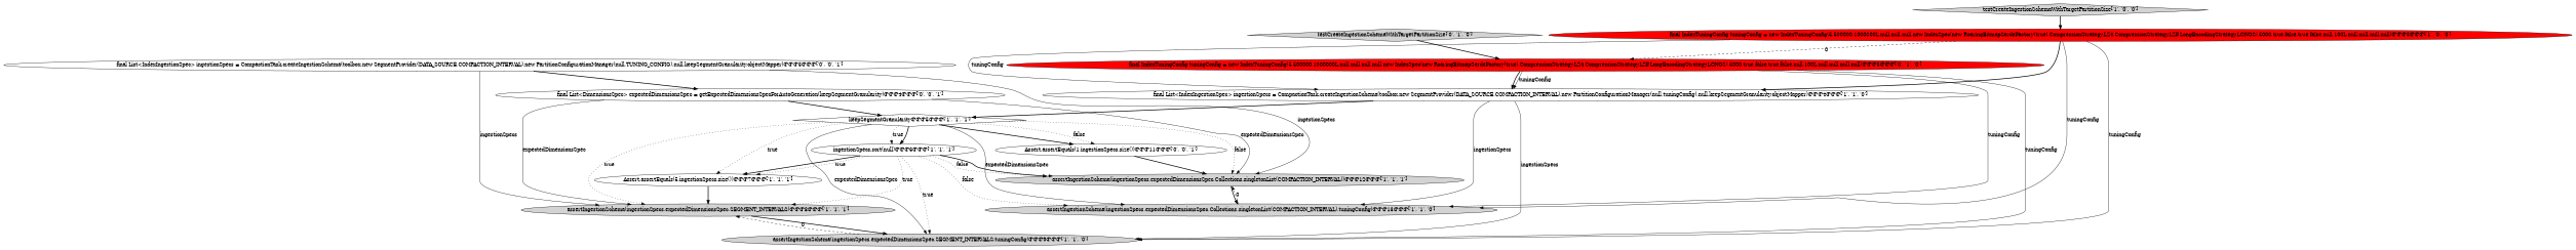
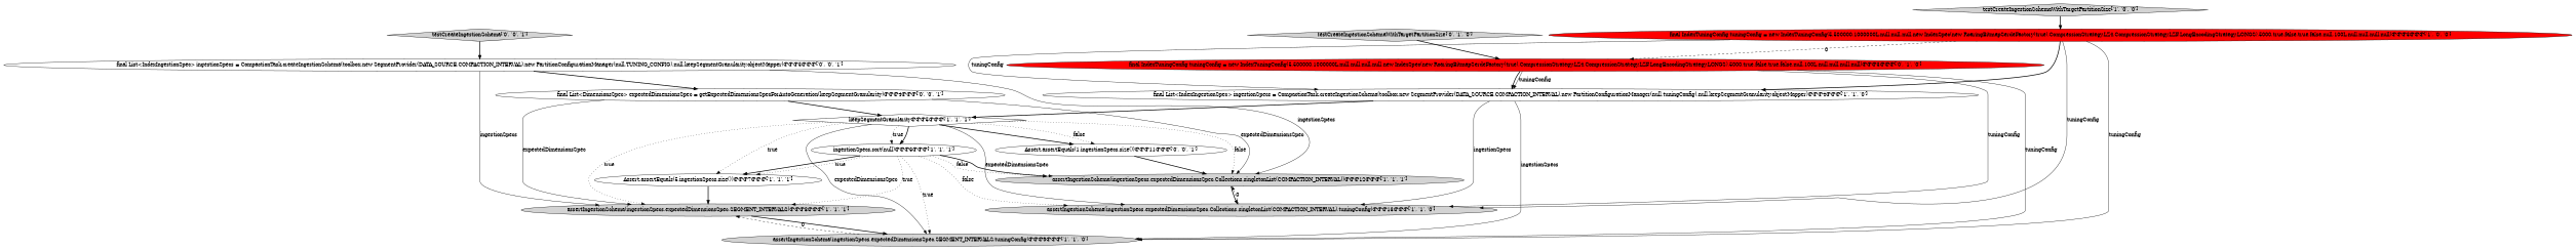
  digraph {
    node [fillcolor=white shape=ellipse style=filled]
    edge [style=bold]
    n1 [label="Assert.assertEquals(5,ingestionSpecs.size())@@@7@@@['1', '1', '1']"]
    n2 [fillcolor=lightgray label="assertIngestionSchema(ingestionSpecs,expectedDimensionsSpec,SEGMENT_INTERVALS)@@@8@@@['1', '1', '1']"]
    n3 [fillcolor=lightgray label="assertIngestionSchema(ingestionSpecs,expectedDimensionsSpec,Collections.singletonList(COMPACTION_INTERVAL))@@@12@@@['1', '1', '1']"]
    n4 [fillcolor=lightgray label="assertIngestionSchema(ingestionSpecs,expectedDimensionsSpec,Collections.singletonList(COMPACTION_INTERVAL),tuningConfig)@@@13@@@['1', '1', '0']"]
    n5 [fillcolor=lightgray label="assertIngestionSchema(ingestionSpecs,expectedDimensionsSpec,SEGMENT_INTERVALS,tuningConfig)@@@9@@@['1', '1', '0']"]
    n6 [label="ingestionSpecs.sort(null)@@@6@@@['1', '1', '1']"]
    n7 [fillcolor=red label="final IndexTuningConfig tuningConfig = new IndexTuningConfig(5,500000,1000000L,null,null,null,null,new IndexSpec(new RoaringBitmapSerdeFactory(true),CompressionStrategy.LZ4,CompressionStrategy.LZF,LongEncodingStrategy.LONGS),5000,true,false,true,false,null,100L,null,null,null,null)@@@3@@@['0', '1', '0']"]
    n8 [label="final List<IndexIngestionSpec> ingestionSpecs = CompactionTask.createIngestionSchema(toolbox,new SegmentProvider(DATA_SOURCE,COMPACTION_INTERVAL),new PartitionConfigurationManager(null,tuningConfig),null,keepSegmentGranularity,objectMapper)@@@4@@@['1', '1', '0']"]
    n9 [label="final List<DimensionsSpec> expectedDimensionsSpec = getExpectedDimensionsSpecForAutoGeneration(keepSegmentGranularity)@@@4@@@['0', '0', '1']"]
    n10 [label="keepSegmentGranularity@@@5@@@['1', '1', '1']" shape=diamond]
    n11 [fillcolor=red label="final IndexTuningConfig tuningConfig = new IndexTuningConfig(5,500000,1000000L,null,null,null,new IndexSpec(new RoaringBitmapSerdeFactory(true),CompressionStrategy.LZ4,CompressionStrategy.LZF,LongEncodingStrategy.LONGS),5000,true,false,true,false,null,100L,null,null,null,null)@@@3@@@['1', '0', '0']"]
    n12 [fillcolor=lightgray label="testCreateIngestionSchemaWithTargetPartitionSize['1', '0', '0']" shape=diamond]
    n13 [label="Assert.assertEquals(1,ingestionSpecs.size())@@@11@@@['0', '0', '1']"]
    n14 [fillcolor=lightgray label="testCreateIngestionSchemaWithTargetPartitionSize['0', '1', '0']" shape=diamond]
    n15 [label="final List<IndexIngestionSpec> ingestionSpecs = CompactionTask.createIngestionSchema(toolbox,new SegmentProvider(DATA_SOURCE,COMPACTION_INTERVAL),new PartitionConfigurationManager(null,TUNING_CONFIG),null,keepSegmentGranularity,objectMapper)@@@3@@@['0', '0', '1']"]
+   n16 [fillcolor=lightgray label="testCreateIngestionSchema['0', '0', '1']" shape=diamond]
    n1 -> n2
    n2 -> n5
    n3 -> n4
    n4 -> n3 [label=0 style=dashed]
    n5 -> n2 [label=0 style=dashed]
    n6 -> n1
    n6 -> n1 [label=true style=dotted]
    n6 -> n2 [label=true style=dotted]
    n6 -> n3
    n6 -> n3 [label=false style=dotted]
    n6 -> n4 [label=false style=dotted]
    n6 -> n5 [label=true style=dotted]
    n7 -> n4 [label=tuningConfig style=solid]
    n7 -> n5 [label=tuningConfig style=solid]
    n7 -> n8 [label=tuningConfig style=solid]
    n7 -> n8
    n8 -> n4 [label=ingestionSpecs style=solid]
    n8 -> n5 [label=ingestionSpecs style=solid]
    n8 -> n10
    n9 -> n2 [label=expectedDimensionsSpec style=solid]
    n9 -> n3 [label=expectedDimensionsSpec style=solid]
    n9 -> n10
    n10 -> n1 [label=true style=dotted]
    n10 -> n2 [label=true style=dotted]
    n10 -> n3 [label=false style=dotted]
    n10 -> n4 [label=expectedDimensionsSpec style=solid]
    n10 -> n5 [label=expectedDimensionsSpec style=solid]
    n10 -> n6
    n10 -> n6 [label=true style=dotted]
    n10 -> n13 [label=false style=dotted]
    n10 -> n13
    n11 -> n4 [label=tuningConfig style=solid]
    n11 -> n5 [label=tuningConfig style=solid]
    n11 -> n7 [label=0 style=dashed]
    n11 -> n8 [label=tuningConfig style=solid]
    n11 -> n8
    n12 -> n11
    n13 -> n3
    n14 -> n7
    n15 -> n2 [label=ingestionSpecs style=solid]
    n15 -> n3 [label=ingestionSpecs style=solid]
    n15 -> n9
+   n16 -> n15
  }
